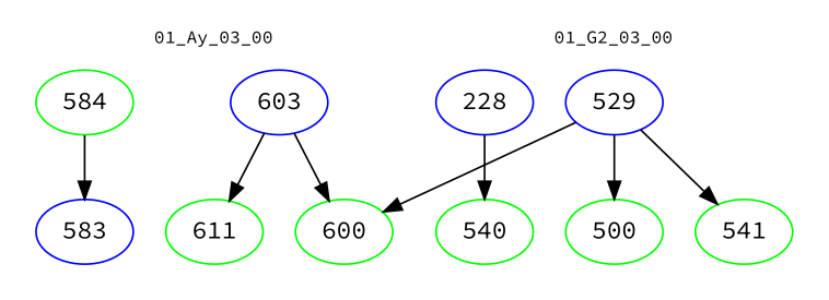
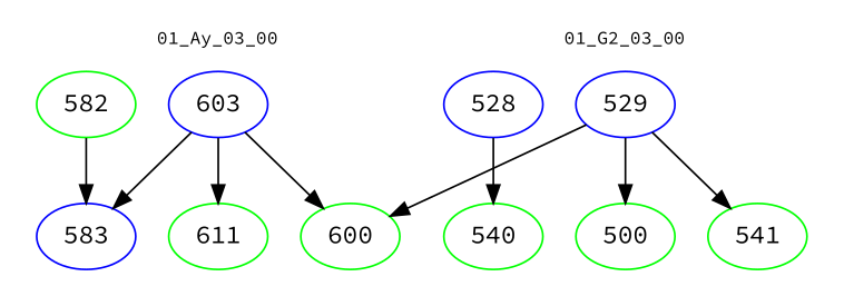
  digraph {
    fontname="Source Code Pro"
    node [color=green fontname="Source Code Pro"]
    edge [color=black fontname="Source Code Pro"]
    n1 [color=blue label=603]
    n2 [color=blue label=583]
    n3 [label=611]
    n4 [label=600]
-   n5 [label=584]
+   n5 [label=582]
    n6 [color=blue label=529]
    n7 [label=500]
    n8 [label=541]
-   n9 [color=blue label=228]
+   n9 [color=blue label=528]
    n10 [label=540]
    subgraph cluster_1 {
      color=white
      fontsize=10
      label="01_Ay_03_00"
      n1
      n2
      n3
      n4
      n5
    }
    subgraph cluster_2 {
      color=white
      fontsize=10
      label="01_G2_03_00"
      n6
      n7
      n8
      n9
      n10
    }
+   n1 -> n2
    n1 -> n3
    n1 -> n4
    n5 -> n2
    n6 -> n4
    n6 -> n7
    n6 -> n8
    n9 -> n10
  }
